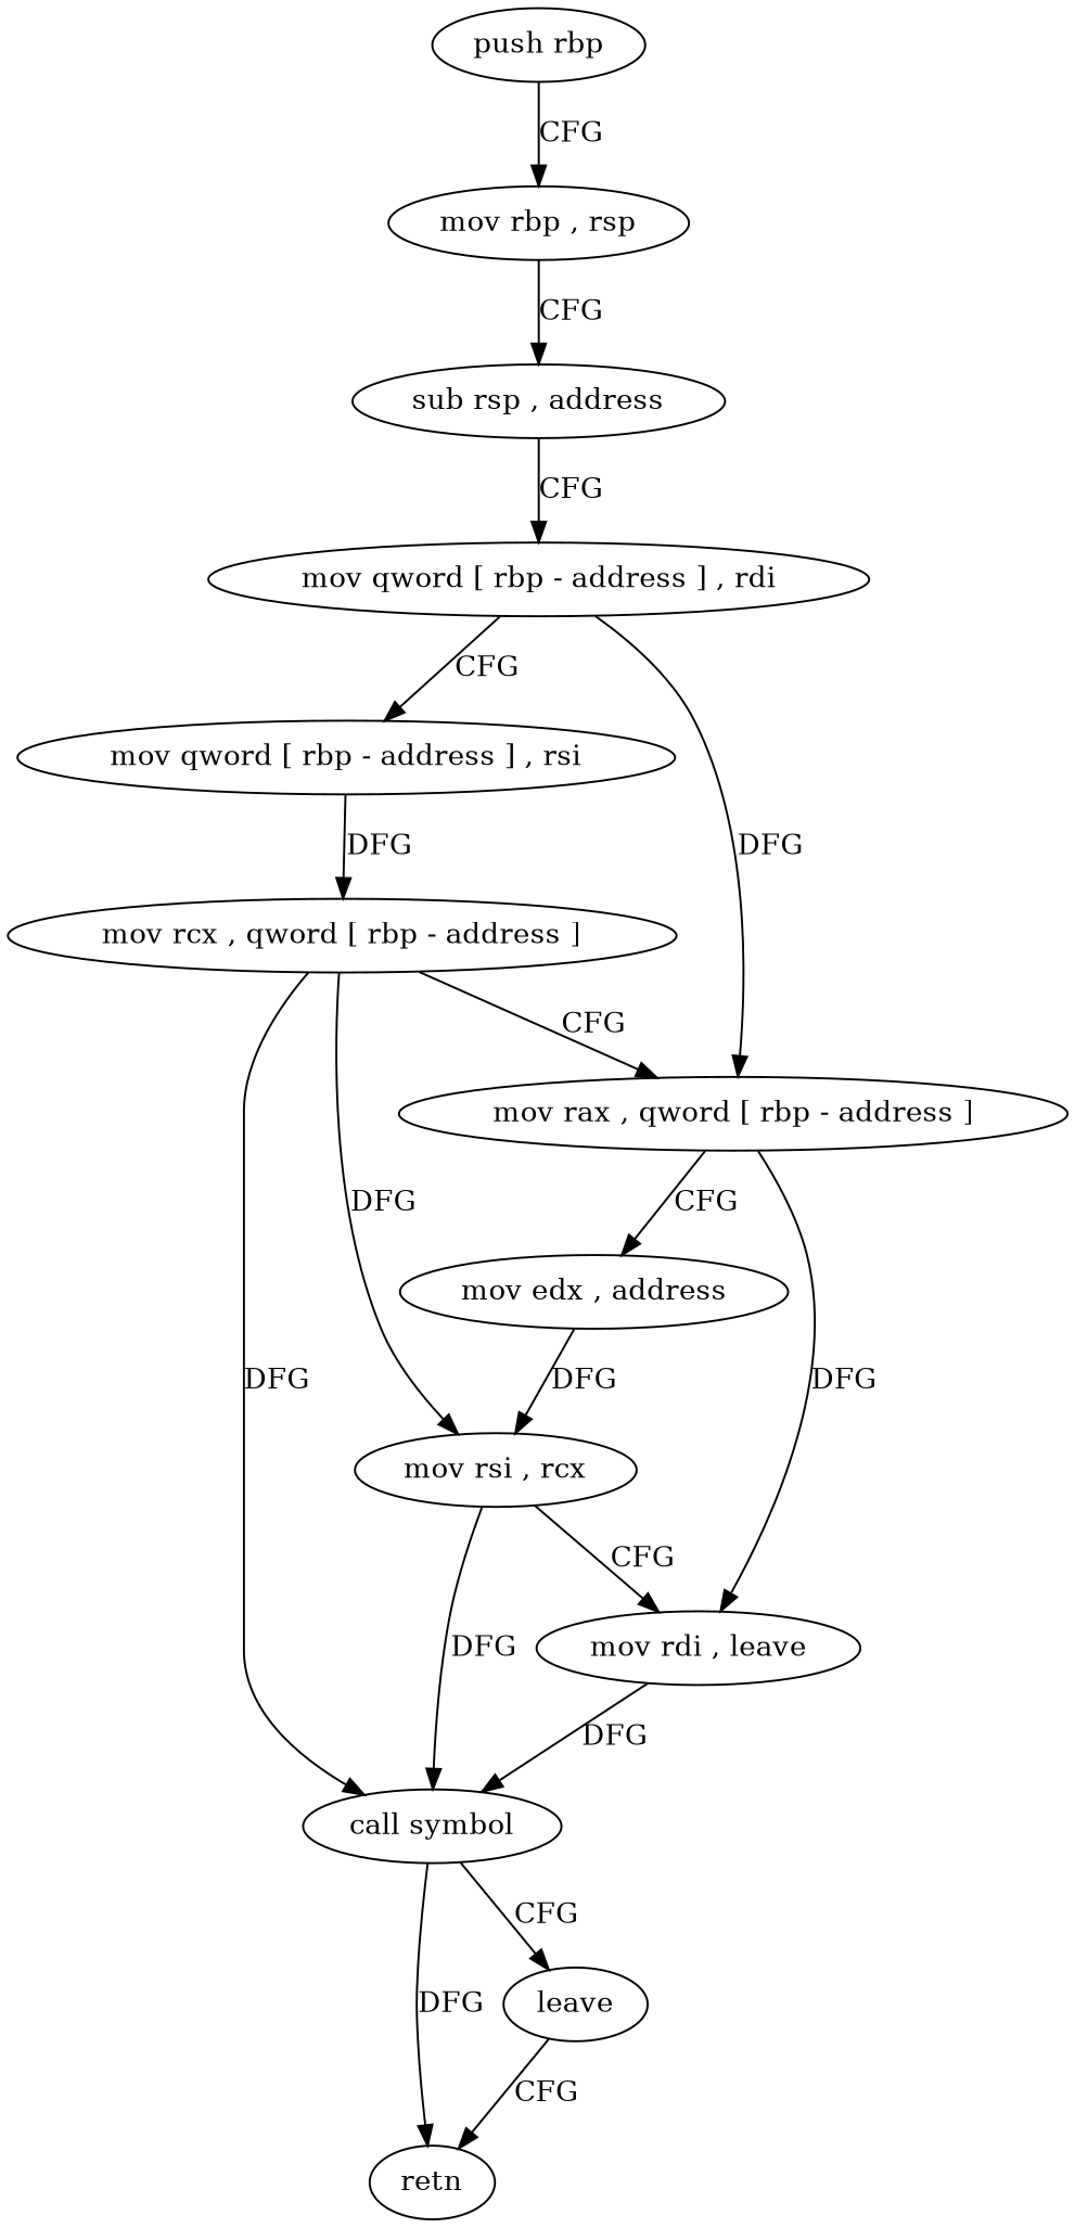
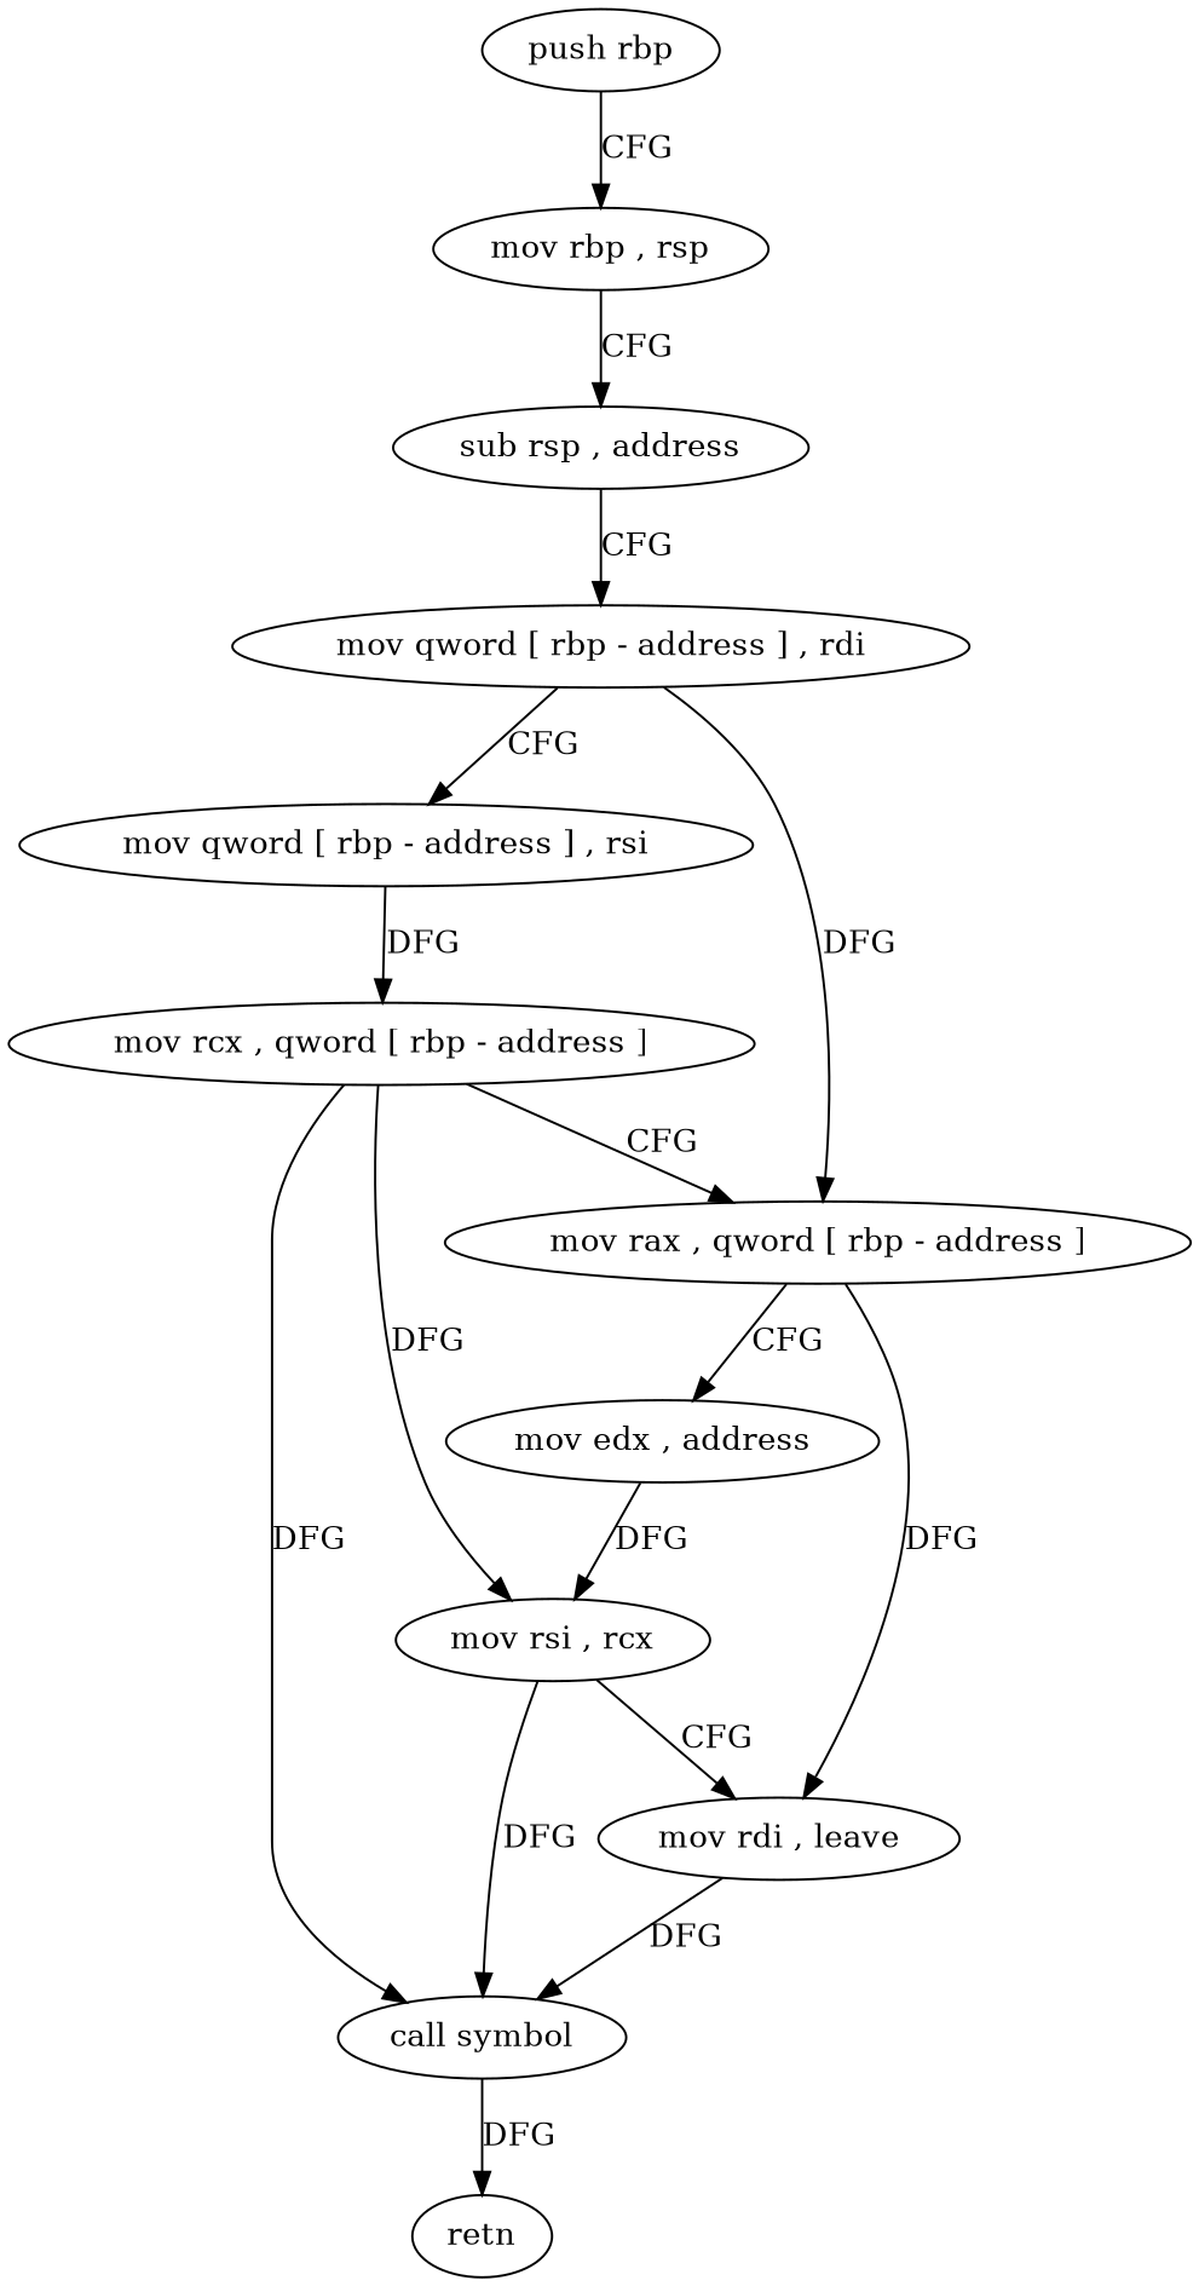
  digraph {
    n1 [label="push rbp"]
    n2 [label="mov rbp , rsp"]
    n3 [label="sub rsp , address"]
    n4 [label="mov qword [ rbp - address ] , rdi"]
    n5 [label="mov qword [ rbp - address ] , rsi"]
    n6 [label="mov rax , qword [ rbp - address ]"]
    n7 [label="mov rcx , qword [ rbp - address ]"]
    n8 [label="mov edx , address"]
    n9 [label="mov rdi , leave"]
    n10 [label="mov rsi , rcx"]
    n11 [label="call symbol"]
-   n12 [label=leave]
    n13 [label=retn]
    n1 -> n2 [label=CFG]
    n2 -> n3 [label=CFG]
    n3 -> n4 [label=CFG]
    n4 -> n5 [label=CFG]
    n4 -> n6 [label=DFG]
    n5 -> n7 [label=DFG]
    n6 -> n8 [label=CFG]
    n6 -> n9 [label=DFG]
    n7 -> n6 [label=CFG]
    n7 -> n10 [label=DFG]
    n7 -> n11 [label=DFG]
    n8 -> n10 [label=DFG]
    n9 -> n11 [label=DFG]
    n10 -> n9 [label=CFG]
    n10 -> n11 [label=DFG]
-   n11 -> n12 [label=CFG]
    n11 -> n13 [label=DFG]
-   n12 -> n13 [label=CFG]
  }
